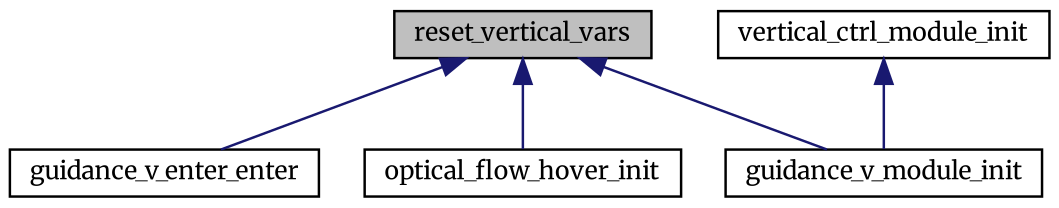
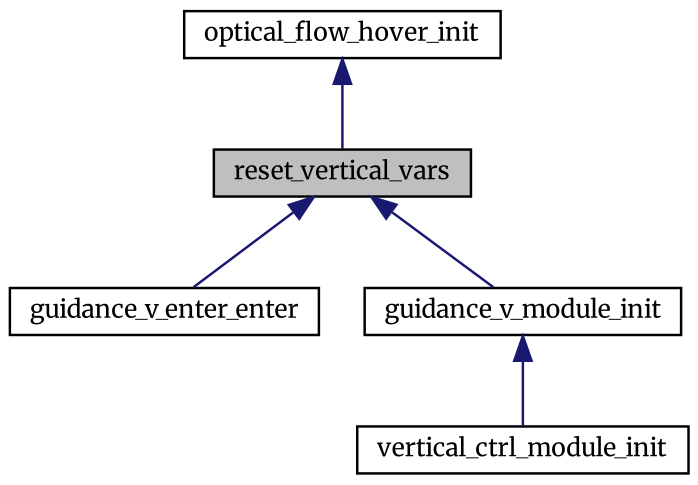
  digraph {
    fontname=Merriweather
    rankdir=TB
    node [color=black fillcolor=white fontname=Merriweather fontsize=10 shape=record style=filled]
    edge [color=midnightblue dir=back fontname=Merriweather fontsize=10 labelfontname=FreeSans labelfontsize=10 style=solid]
    n1 [fillcolor=grey75 fontcolor=black height=0.2 label=reset_vertical_vars width=0.4]
    n2 [height=0.2 label=guidance_v_enter_enter width=0.4]
    n3 [height=0.2 label=optical_flow_hover_init width=0.4]
    n4 [height=0.2 label=guidance_v_module_init width=0.4]
    n5 [height=0.2 label=vertical_ctrl_module_init width=0.4]
    n1 -> n2
-   n1 -> n3
+   n3 -> n1
    n1 -> n4
-   n5 -> n4
+   n4 -> n5
  }
